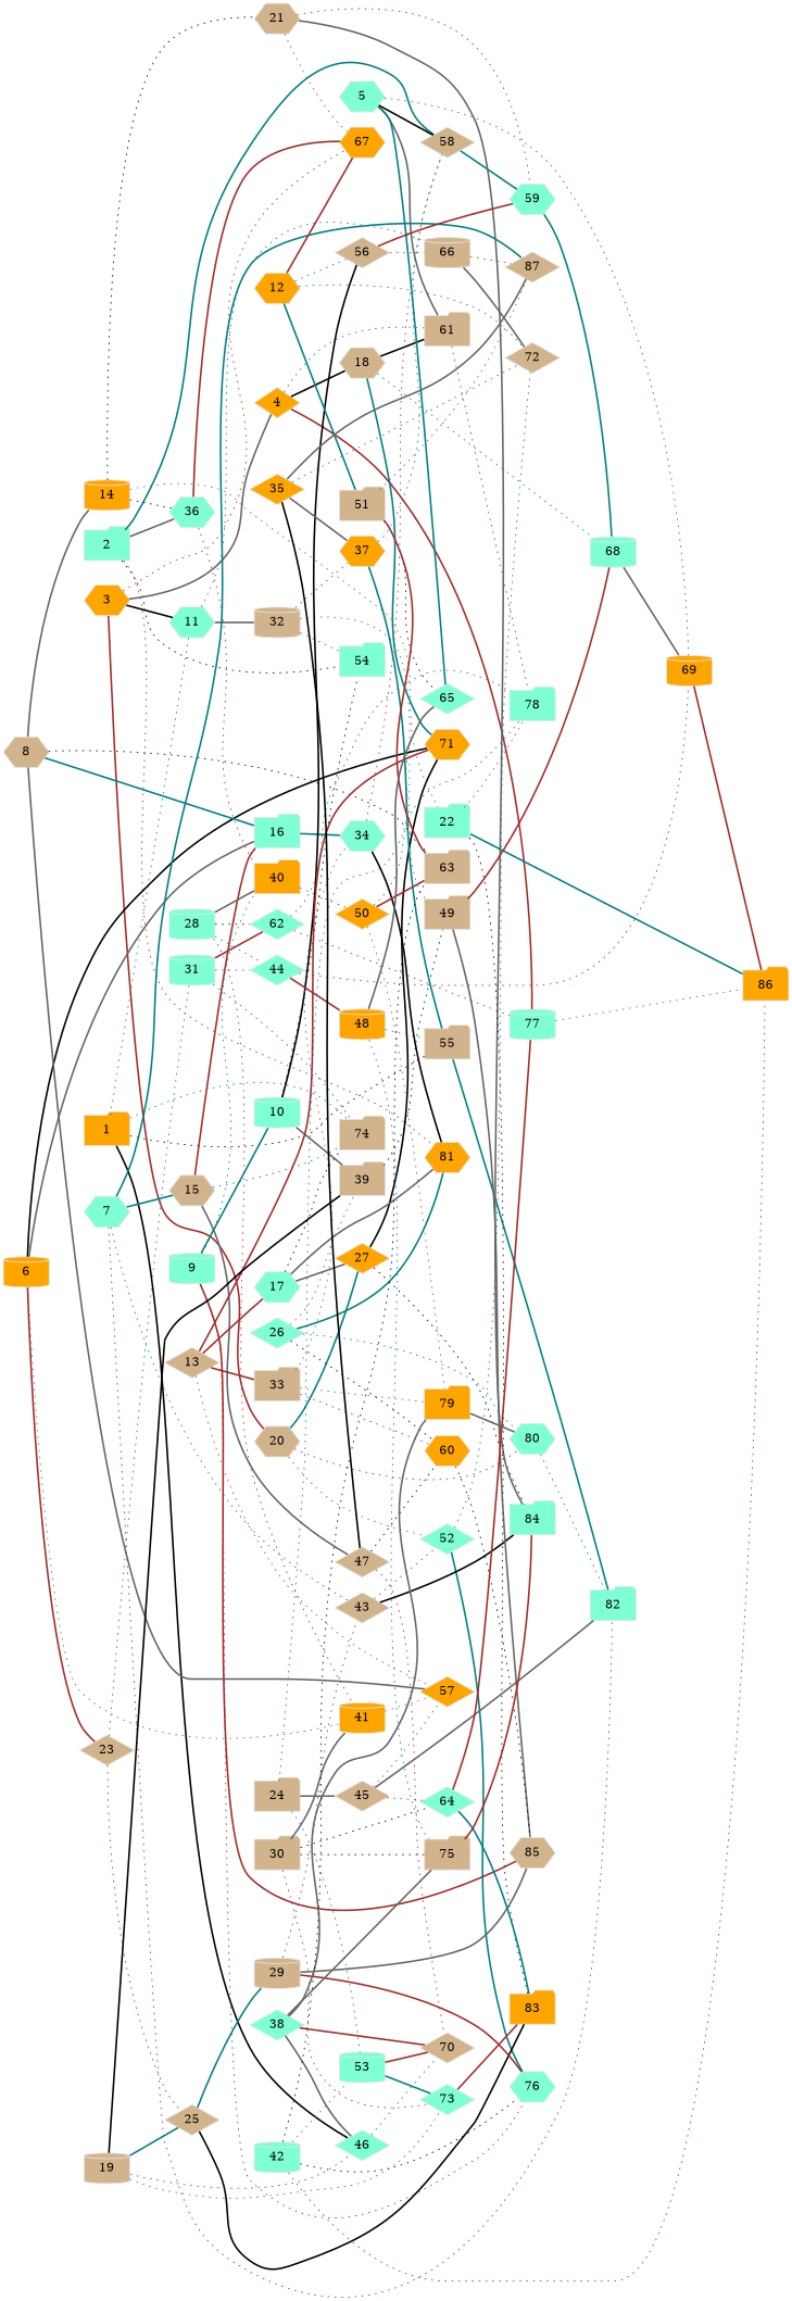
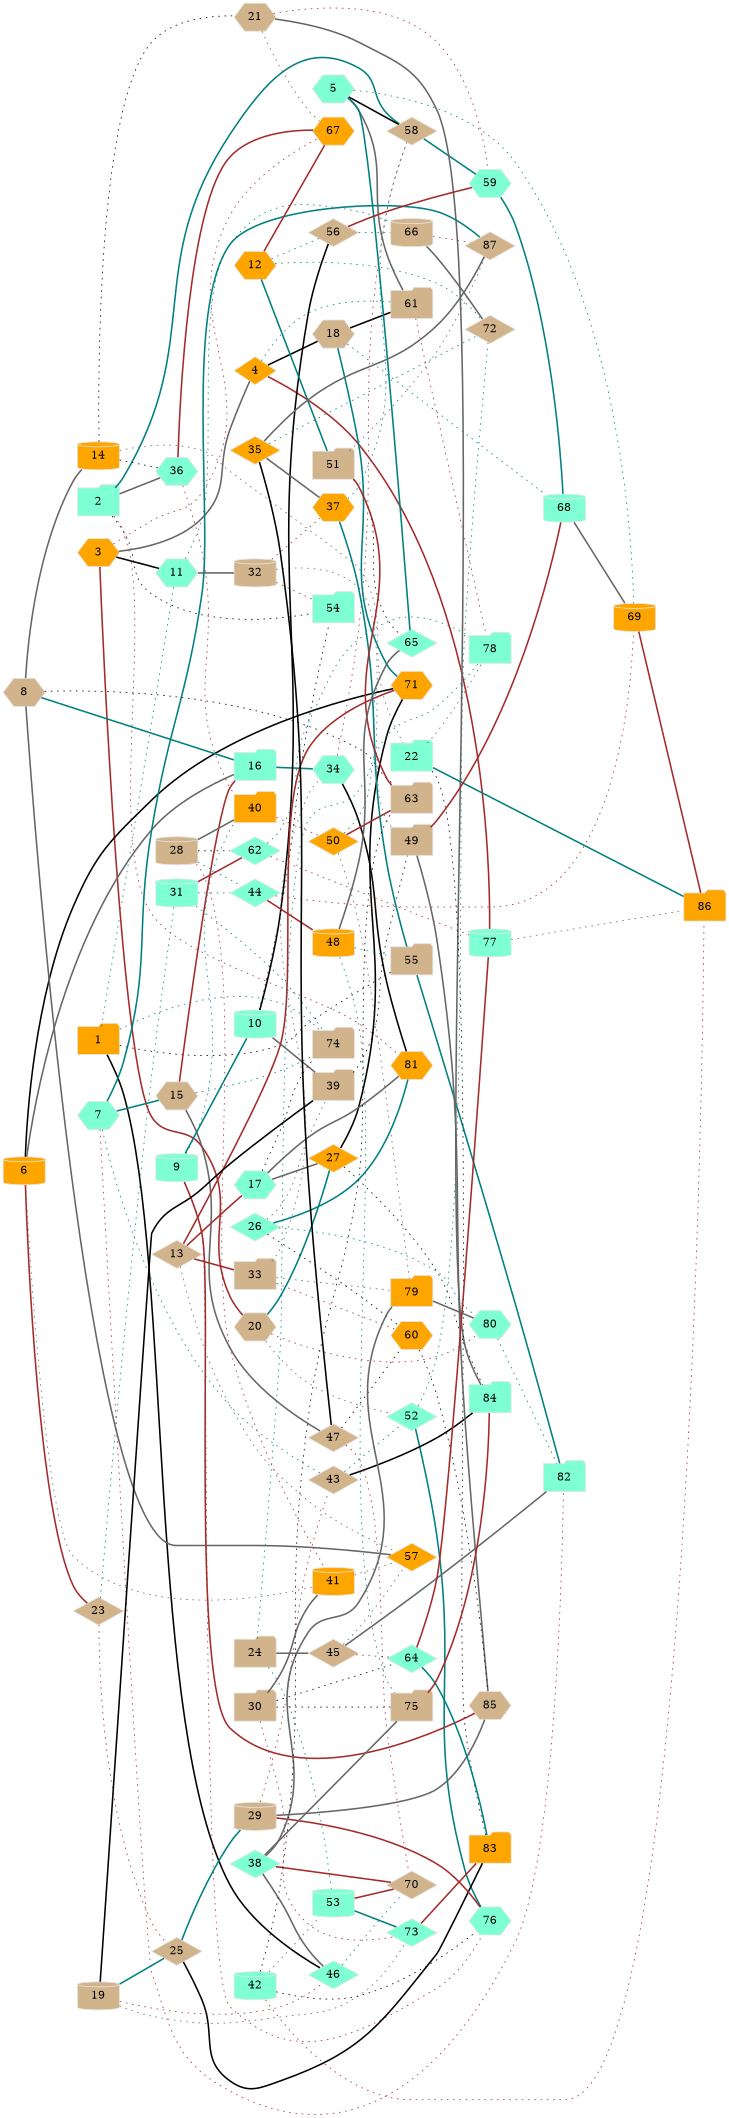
  graph {
    rankdir=LR
    node [color=gray90 fillcolor=aquamarine shape=diamond style=filled]
    edge [color=teal style=dotted]
    1 [fillcolor=orange shape=folder]
    11 [shape=hexagon]
    46
    55 [fillcolor=tan shape=folder]
    74 [fillcolor=tan shape=folder]
    32 [fillcolor=tan shape=cylinder]
    66 [fillcolor=tan shape=cylinder]
    70 [fillcolor=tan]
    82 [shape=folder]
    2 [shape=folder]
    36 [shape=hexagon]
    54 [shape=folder]
    58 [fillcolor=tan]
    81 [fillcolor=orange shape=hexagon]
    67 [fillcolor=orange shape=hexagon]
    40 [fillcolor=orange shape=folder]
    59 [shape=hexagon]
    3 [fillcolor=orange shape=hexagon]
    4 [fillcolor=orange]
    20 [fillcolor=tan shape=hexagon]
    18 [fillcolor=tan shape=hexagon]
    61 [fillcolor=tan shape=folder]
    77 [shape=cylinder]
    27 [fillcolor=orange]
    52
    80 [shape=hexagon]
    71 [fillcolor=orange shape=hexagon]
    68 [shape=cylinder]
    78 [shape=folder]
    86 [fillcolor=orange shape=folder]
    5 [shape=hexagon]
    65
    69 [fillcolor=orange shape=cylinder]
    6 [fillcolor=orange shape=cylinder]
    16 [shape=folder]
    23 [fillcolor=tan]
    41 [fillcolor=orange shape=cylinder]
    34 [shape=hexagon]
    25 [fillcolor=tan]
    31 [shape=cylinder]
    57 [fillcolor=orange]
    7 [shape=hexagon]
    15 [fillcolor=tan shape=hexagon]
    43 [fillcolor=tan]
    87 [fillcolor=tan]
    47 [fillcolor=tan]
    84 [shape=folder]
    8 [fillcolor=tan shape=hexagon]
    14 [fillcolor=orange shape=cylinder]
    63 [fillcolor=tan shape=folder]
    21 [fillcolor=tan shape=hexagon]
    22 [shape=folder]
    9 [shape=cylinder]
    10 [shape=cylinder]
    76 [shape=hexagon]
    85 [fillcolor=tan shape=hexagon]
    39 [fillcolor=tan shape=folder]
    56 [fillcolor=tan]
    50 [fillcolor=orange]
    49 [fillcolor=tan shape=folder]
    37 [fillcolor=orange shape=hexagon]
    72 [fillcolor=tan]
    12 [fillcolor=orange shape=hexagon]
    51 [fillcolor=tan shape=folder]
    13 [fillcolor=tan]
    17 [shape=hexagon]
    33 [fillcolor=tan shape=folder]
    60 [fillcolor=orange shape=hexagon]
    79 [fillcolor=orange shape=folder]
    83 [fillcolor=orange shape=folder]
    19 [fillcolor=tan shape=cylinder]
    73
    29 [fillcolor=tan shape=cylinder]
    24 [fillcolor=tan shape=folder]
    45 [fillcolor=tan]
    53 [shape=cylinder]
    44
    62
    64
    26
-   28 [shape=cylinder]
+   28 [fillcolor=tan shape=cylinder]
    48 [fillcolor=orange shape=cylinder]
    30 [fillcolor=tan shape=folder]
    75 [fillcolor=tan shape=folder]
    35 [fillcolor=orange]
    38
    42 [shape=cylinder]
    1 -- 11
    1 -- 46 [color=black style=bold]
    1 -- 55 [color=black]
    1 -- 74
    11 -- 32 [color=gray40 style=bold]
    11 -- 66
    46 -- 70
    55 -- 82 [style=bold]
    32 -- 54 [color=brown]
    32 -- 49 [color=gray40]
    32 -- 37 [color=brown]
    66 -- 87 [color=brown]
    66 -- 72 [color=gray40 style=bold]
    2 -- 36 [color=gray40 style=bold]
    2 -- 54 [color=black]
    2 -- 58 [style=bold]
    2 -- 81 [color=brown]
    36 -- 67 [color=brown style=bold]
    36 -- 40 [color=brown]
    58 -- 59 [style=bold]
    40 -- 50 [color=brown]
    59 -- 68 [style=bold]
    3 -- 11 [color=black style=bold]
    3 -- 67 [color=brown]
    3 -- 4 [color=gray40 style=bold]
    3 -- 20 [color=brown style=bold]
    4 -- 18 [color=black style=bold]
    4 -- 61
    4 -- 77 [color=brown style=bold]
    20 -- 27 [style=bold]
    20 -- 52 [color=gray40]
    20 -- 80 [color=brown]
    18 -- 61 [color=black style=bold]
    18 -- 71 [style=bold]
    18 -- 68
    61 -- 78 [color=brown]
    77 -- 86 [color=gray40]
    27 -- 71 [color=black style=bold]
    27 -- 84 [color=black]
    52 -- 76 [style=bold]
    52 -- 72
    80 -- 82
    68 -- 69 [color=gray40 style=bold]
    5 -- 58 [color=black style=bold]
    5 -- 61 [color=gray40 style=bold]
    5 -- 65 [style=bold]
    5 -- 69
    69 -- 86 [color=brown style=bold]
    6 -- 71 [color=black style=bold]
    6 -- 16 [color=gray40 style=bold]
    6 -- 23 [color=brown style=bold]
    6 -- 41 [color=gray40]
    16 -- 34 [style=bold]
    23 -- 25 [color=brown]
    23 -- 31
    41 -- 57 [color=gray40]
    34 -- 58 [color=brown]
    34 -- 81 [color=black style=bold]
    25 -- 83 [color=black style=bold]
    25 -- 29 [style=bold]
    31 -- 74
    31 -- 44
    31 -- 62 [color=brown style=bold]
    7 -- 82 [color=brown]
    7 -- 15 [style=bold]
    7 -- 43
    7 -- 87 [style=bold]
    15 -- 74
    15 -- 16 [color=brown style=bold]
    15 -- 47 [color=gray40 style=bold]
    43 -- 52
    43 -- 84 [color=black style=bold]
    47 -- 70 [color=brown]
    47 -- 60 [color=black]
    8 -- 16 [style=bold]
    8 -- 57 [color=gray40 style=bold]
    8 -- 14 [color=gray40 style=bold]
    8 -- 63 [color=black]
    14 -- 36 [color=black]
    14 -- 21 [color=black]
    14 -- 22 [color=gray40]
    21 -- 67 [color=gray40]
    21 -- 59 [color=brown]
    21 -- 84 [color=gray40 style=bold]
    22 -- 78 [color=gray40]
    22 -- 86 [style=bold]
    22 -- 83 [color=black]
    9 -- 40
    9 -- 10 [style=bold]
    9 -- 76 [color=brown]
    9 -- 85 [color=brown style=bold]
    10 -- 54 [color=black]
    10 -- 39 [color=gray40 style=bold]
    10 -- 56 [color=black style=bold]
    39 -- 49 [color=black]
    56 -- 66
    56 -- 59 [color=brown style=bold]
    50 -- 78
    50 -- 63 [color=brown style=bold]
    50 -- 79 [color=gray40]
    49 -- 68 [color=brown style=bold]
    49 -- 85 [color=gray40 style=bold]
    37 -- 55 [style=bold]
    37 -- 58
    12 -- 67 [color=brown style=bold]
    12 -- 56
    12 -- 72
    12 -- 51 [style=bold]
    51 -- 65 [color=black]
    51 -- 87 [color=gray40]
    51 -- 63 [color=brown style=bold]
    13 -- 71 [color=brown style=bold]
    13 -- 57 [color=gray40]
    13 -- 17 [color=brown style=bold]
    13 -- 33 [color=brown style=bold]
    17 -- 74 [color=black]
    17 -- 81 [color=gray40 style=bold]
    17 -- 27 [color=gray40 style=bold]
    33 -- 34 [color=gray40]
    33 -- 60 [color=brown]
    33 -- 79 [color=gray40]
    60 -- 85 [color=black]
    79 -- 80 [color=gray40 style=bold]
    19 -- 46 [color=brown]
    19 -- 25 [style=bold]
    19 -- 39 [color=black style=bold]
    19 -- 73 [color=gray40]
    73 -- 83 [color=brown style=bold]
    29 -- 43 [color=brown]
    29 -- 76 [color=brown style=bold]
    29 -- 85 [color=gray40 style=bold]
    24 -- 65
    24 -- 45 [color=gray40 style=bold]
    24 -- 53
    45 -- 82 [color=gray40 style=bold]
    45 -- 57 [color=gray40]
    45 -- 64 [color=brown]
    53 -- 70 [color=brown style=bold]
    53 -- 73 [style=bold]
    44 -- 69 [color=brown]
    44 -- 48 [color=brown style=bold]
    62 -- 77 [color=brown]
    62 -- 78
    64 -- 77 [color=brown style=bold]
    64 -- 83 [style=bold]
    26 -- 81 [style=bold]
    26 -- 80
    26 -- 39 [color=gray40]
    26 -- 60 [color=black]
    28 -- 40 [color=gray40 style=bold]
    28 -- 41 [color=brown]
    28 -- 44
    28 -- 62 [color=black]
    48 -- 55
    48 -- 65 [color=gray40 style=bold]
    48 -- 75
    30 -- 41 [color=gray40 style=bold]
    30 -- 73 [color=brown]
    30 -- 64 [color=black]
    30 -- 75 [color=black]
    75 -- 84 [color=brown style=bold]
    35 -- 87 [color=gray40 style=bold]
    35 -- 47 [color=black style=bold]
    35 -- 37 [color=gray40 style=bold]
    35 -- 72
    38 -- 46 [color=gray40 style=bold]
    38 -- 70 [color=brown style=bold]
    38 -- 79 [color=gray40 style=bold]
    38 -- 75 [color=gray40 style=bold]
    42 -- 86 [color=brown]
    42 -- 63 [color=black]
    42 -- 76 [color=black]
    42 -- 53 [color=gray40]
  }
